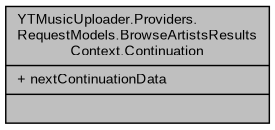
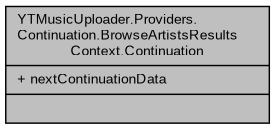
  digraph {
    fontname="Liberation Sans"
-   n1 [color=black fillcolor=grey75 fontcolor=black fontname="Liberation Sans" fontsize=10 height=0.2 label="{YTMusicUploader.Providers.\lRequestModels.BrowseArtistsResults\lContext.Continuation\n|+ nextContinuationData\l|}" shape=record style=filled width=0.4]
+   n1 [color=black fillcolor=grey75 fontcolor=black fontname="Liberation Sans" fontsize=10 height=0.2 label="{YTMusicUploader.Providers.\lContinuation.BrowseArtistsResults\lContext.Continuation\n|+ nextContinuationData\l|}" shape=record style=filled width=0.4]
  }
